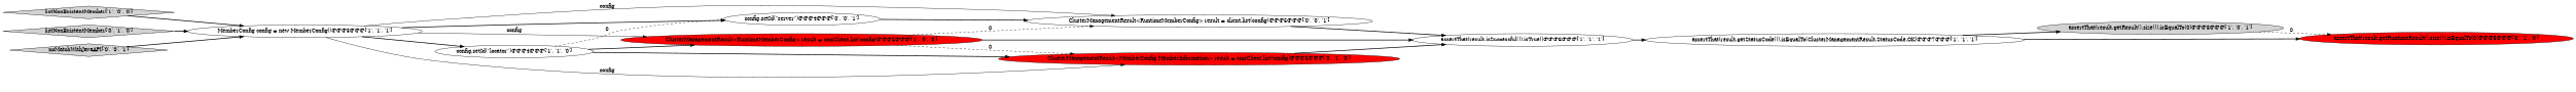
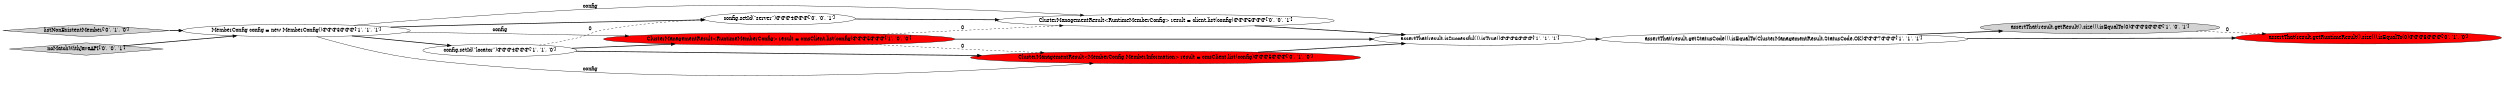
  digraph {
    rankdir=LR
    node [fillcolor=white shape=ellipse style=filled]
    edge [style=bold]
-   n1 [fillcolor=lightgray label="listNonExistentMember['1', '0', '0']" shape=diamond]
    n2 [label="MemberConfig config = new MemberConfig()@@@3@@@['1', '1', '1']"]
    n3 [fillcolor=lightgray label="assertThat(result.getResult().size()).isEqualTo(0)@@@8@@@['1', '0', '1']"]
    n4 [fillcolor=red label="assertThat(result.getRuntimeResult().size()).isEqualTo(0)@@@8@@@['0', '1', '0']"]
    n5 [label="ClusterManagementResult<RuntimeMemberConfig> result = client.list(config)@@@5@@@['0', '0', '1']"]
    n6 [label="assertThat(result.isSuccessful()).isTrue()@@@6@@@['1', '1', '1']"]
    n7 [label="config.setId(\"locator\")@@@4@@@['1', '1', '0']"]
    n8 [label="config.setId(\"server\")@@@4@@@['0', '0', '1']"]
    n9 [fillcolor=red label="ClusterManagementResult<MemberConfig,MemberInformation> result = cmsClient.list(config)@@@5@@@['0', '1', '0']"]
    n10 [fillcolor=red label="ClusterManagementResult<RuntimeMemberConfig> result = cmsClient.list(config)@@@5@@@['1', '0', '0']"]
    n11 [fillcolor=lightgray label="listNonExistentMember['0', '1', '0']" shape=diamond]
    n12 [fillcolor=lightgray label="noMatchWithJavaAPI['0', '0', '1']" shape=diamond]
    n13 [label="assertThat(result.getStatusCode()).isEqualTo(ClusterManagementResult.StatusCode.OK)@@@7@@@['1', '1', '1']"]
-   n1 -> n2
    n2 -> n5 [label=config style=solid]
    n2 -> n7
    n2 -> n8
    n2 -> n9 [label=config style=solid]
    n2 -> n10 [label=config style=solid]
    n3 -> n4 [label=0 style=dashed]
    n5 -> n6
    n6 -> n13
    n7 -> n8 [label=0 style=dashed]
    n7 -> n9
    n7 -> n10
    n8 -> n5
    n9 -> n6
    n10 -> n5 [label=0 style=dashed]
    n10 -> n6
    n10 -> n9 [label=0 style=dashed]
    n11 -> n2
    n12 -> n2
    n13 -> n3
    n13 -> n4
  }
